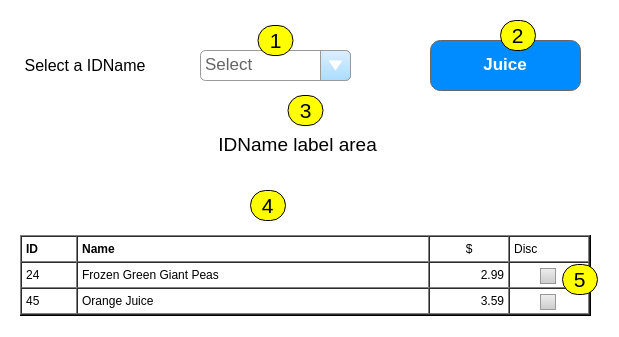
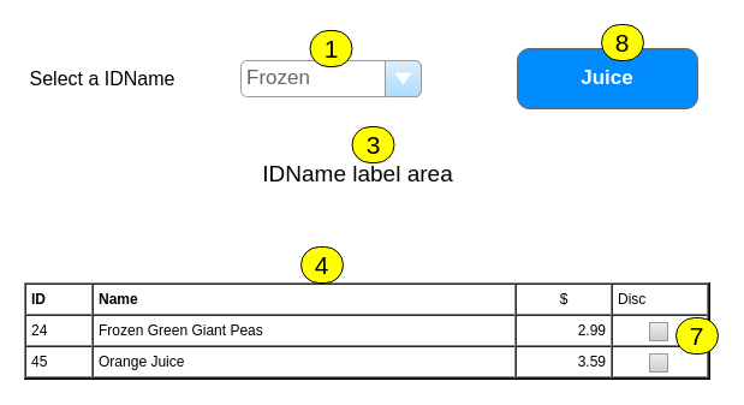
  <mxCell id="0" />
  <mxCell id="1" parent="0" />
  <mxCell id="2" value="Select a IDName" style="text;html=1;strokeColor=none;fillColor=none;align=center;verticalAlign=middle;whiteSpace=wrap;rounded=0;fontSize=16;" vertex="1" parent="1"><mxGeometry x="20" y="55" width="130" height="20" as="geometry" /></mxCell>
- <mxCell id="3" value="Select" style="strokeWidth=1;shadow=0;dashed=0;align=center;html=1;shape=mxgraph.mockup.forms.comboBox;strokeColor=#999999;fillColor=#ddeeff;align=left;fillColor2=#aaddff;mainText=;fontColor=#666666;fontSize=17;spacingLeft=3;" vertex="1" parent="1"><mxGeometry x="200" y="50" width="150" height="30" as="geometry" /></mxCell>
+ <mxCell id="3" value="Frozen" style="strokeWidth=1;shadow=0;dashed=0;align=center;html=1;shape=mxgraph.mockup.forms.comboBox;strokeColor=#999999;fillColor=#ddeeff;align=left;fillColor2=#aaddff;mainText=;fontColor=#666666;fontSize=17;spacingLeft=3;" vertex="1" parent="1"><mxGeometry x="200" y="50" width="150" height="30" as="geometry" /></mxCell>
  <mxCell id="4" value="Juice" style="strokeWidth=1;shadow=0;dashed=0;align=center;html=1;shape=mxgraph.mockup.buttons.button;strokeColor=#666666;fontColor=#ffffff;mainText=;buttonStyle=round;fontSize=17;fontStyle=1;fillColor=#008cff;whiteSpace=wrap;" vertex="1" parent="1"><mxGeometry x="430" y="40" width="150" height="50" as="geometry" /></mxCell>
  <mxCell id="5" value="IDName label area" style="text;html=1;strokeColor=none;fillColor=none;align=center;verticalAlign=middle;whiteSpace=wrap;rounded=0;fontSize=19;" vertex="1" parent="1"><mxGeometry x="210" y="135" width="175" height="20" as="geometry" /></mxCell>
  <mxCell id="6" value="&lt;table cellpadding=&quot;4&quot; cellspacing=&quot;0&quot; border=&quot;1&quot; style=&quot;font-size: 1em ; width: 100% ; height: 100%&quot; align=&quot;center&quot;&gt;&lt;tbody&gt;&lt;tr&gt;&lt;th&gt;ID&lt;/th&gt;&lt;th style=&quot;text-align: left&quot;&gt;Name&lt;/th&gt;&lt;td style=&quot;text-align: center&quot;&gt;$&lt;/td&gt;&lt;td&gt;Disc&lt;/td&gt;&lt;/tr&gt;&lt;tr&gt;&lt;td&gt;24&lt;/td&gt;&lt;td style=&quot;text-align: left&quot;&gt;Frozen Green Giant Peas&lt;/td&gt;&lt;td style=&quot;text-align: right&quot;&gt;2.99&lt;/td&gt;&lt;td&gt;&lt;br&gt;&lt;/td&gt;&lt;/tr&gt;&lt;tr&gt;&lt;td&gt;45&lt;/td&gt;&lt;td&gt;Orange Juice&lt;/td&gt;&lt;td style=&quot;text-align: right&quot;&gt;3.59&lt;/td&gt;&lt;td&gt;&lt;br&gt;&lt;/td&gt;&lt;/tr&gt;&lt;/tbody&gt;&lt;/table&gt; " style="verticalAlign=top;align=left;overflow=fill;fontSize=12;fontFamily=Helvetica;html=1" vertex="1" parent="1"><mxGeometry x="20" y="235" width="570" height="80" as="geometry" /></mxCell>
  <mxCell id="7" value="" style="strokeWidth=1;shadow=0;dashed=0;align=center;html=1;shape=mxgraph.mockup.forms.rrect;rSize=0;fillColor=#eeeeee;strokeColor=#999999;gradientColor=#cccccc;align=left;spacingLeft=4;fontSize=17;fontColor=#666666;labelPosition=right;" vertex="1" parent="1"><mxGeometry x="540" y="268" width="15" height="15" as="geometry" /></mxCell>
  <mxCell id="8" value="" style="strokeWidth=1;shadow=0;dashed=0;align=center;html=1;shape=mxgraph.mockup.forms.rrect;rSize=0;fillColor=#eeeeee;strokeColor=#999999;gradientColor=#cccccc;align=left;spacingLeft=4;fontSize=17;fontColor=#666666;labelPosition=right;" vertex="1" parent="1"><mxGeometry x="540" y="294" width="15" height="15" as="geometry" /></mxCell>
  <mxCell id="9" value="&lt;font style=&quot;font-size: 21px&quot;&gt;1&lt;/font&gt;" style="text;html=1;strokeColor=#000000;fillColor=#FFFF00;align=center;verticalAlign=middle;whiteSpace=wrap;rounded=1;fontSize=19;arcSize=50;" vertex="1" parent="1"><mxGeometry x="257.5" y="25" width="35" height="30" as="geometry" /></mxCell>
- <mxCell id="10" value="&lt;font style=&quot;font-size: 21px&quot;&gt;2&lt;/font&gt;" style="text;html=1;strokeColor=#000000;fillColor=#FFFF00;align=center;verticalAlign=middle;whiteSpace=wrap;rounded=1;fontSize=19;arcSize=50;" vertex="1" parent="1"><mxGeometry x="500" y="20" width="35" height="30" as="geometry" /></mxCell>
- <mxCell id="11" value="&lt;font style=&quot;font-size: 21px&quot;&gt;3&lt;/font&gt;" style="text;html=1;strokeColor=#000000;fillColor=#FFFF00;align=center;verticalAlign=middle;whiteSpace=wrap;rounded=1;fontSize=19;arcSize=50;" vertex="1" parent="1"><mxGeometry x="287.5" y="95" width="35" height="30" as="geometry" /></mxCell>
- <mxCell id="12" value="&lt;font style=&quot;font-size: 21px&quot;&gt;4&lt;/font&gt;" style="text;html=1;strokeColor=#000000;fillColor=#FFFF00;align=center;verticalAlign=middle;whiteSpace=wrap;rounded=1;fontSize=19;arcSize=50;" vertex="1" parent="1"><mxGeometry x="250" y="190" width="35" height="30" as="geometry" /></mxCell>
- <mxCell id="13" value="&lt;font style=&quot;font-size: 21px&quot;&gt;5&lt;/font&gt;" style="text;html=1;strokeColor=#000000;fillColor=#FFFF00;align=center;verticalAlign=middle;whiteSpace=wrap;rounded=1;fontSize=19;arcSize=50;" vertex="1" parent="1"><mxGeometry x="562" y="264" width="35" height="30" as="geometry" /></mxCell>
+ <mxCell id="10" value="&lt;font style=&quot;font-size: 21px&quot;&gt;8&lt;/font&gt;" style="text;html=1;strokeColor=#000000;fillColor=#FFFF00;align=center;verticalAlign=middle;whiteSpace=wrap;rounded=1;fontSize=19;arcSize=50;" vertex="1" parent="1"><mxGeometry x="500" y="20" width="35" height="30" as="geometry" /></mxCell>
+ <mxCell id="11" value="&lt;font style=&quot;font-size: 21px&quot;&gt;3&lt;/font&gt;" style="text;html=1;strokeColor=#000000;fillColor=#FFFF00;align=center;verticalAlign=middle;whiteSpace=wrap;rounded=1;fontSize=19;arcSize=50;" vertex="1" parent="1"><mxGeometry x="292.5" y="105" width="35" height="30" as="geometry" /></mxCell>
+ <mxCell id="12" value="&lt;font style=&quot;font-size: 21px&quot;&gt;4&lt;/font&gt;" style="text;html=1;strokeColor=#000000;fillColor=#FFFF00;align=center;verticalAlign=middle;whiteSpace=wrap;rounded=1;fontSize=19;arcSize=50;" vertex="1" parent="1"><mxGeometry x="250" y="205" width="35" height="30" as="geometry" /></mxCell>
+ <mxCell id="13" value="&lt;font style=&quot;font-size: 21px&quot;&gt;7&lt;/font&gt;" style="text;html=1;strokeColor=#000000;fillColor=#FFFF00;align=center;verticalAlign=middle;whiteSpace=wrap;rounded=1;fontSize=19;arcSize=50;" vertex="1" parent="1"><mxGeometry x="562" y="264" width="35" height="30" as="geometry" /></mxCell>
